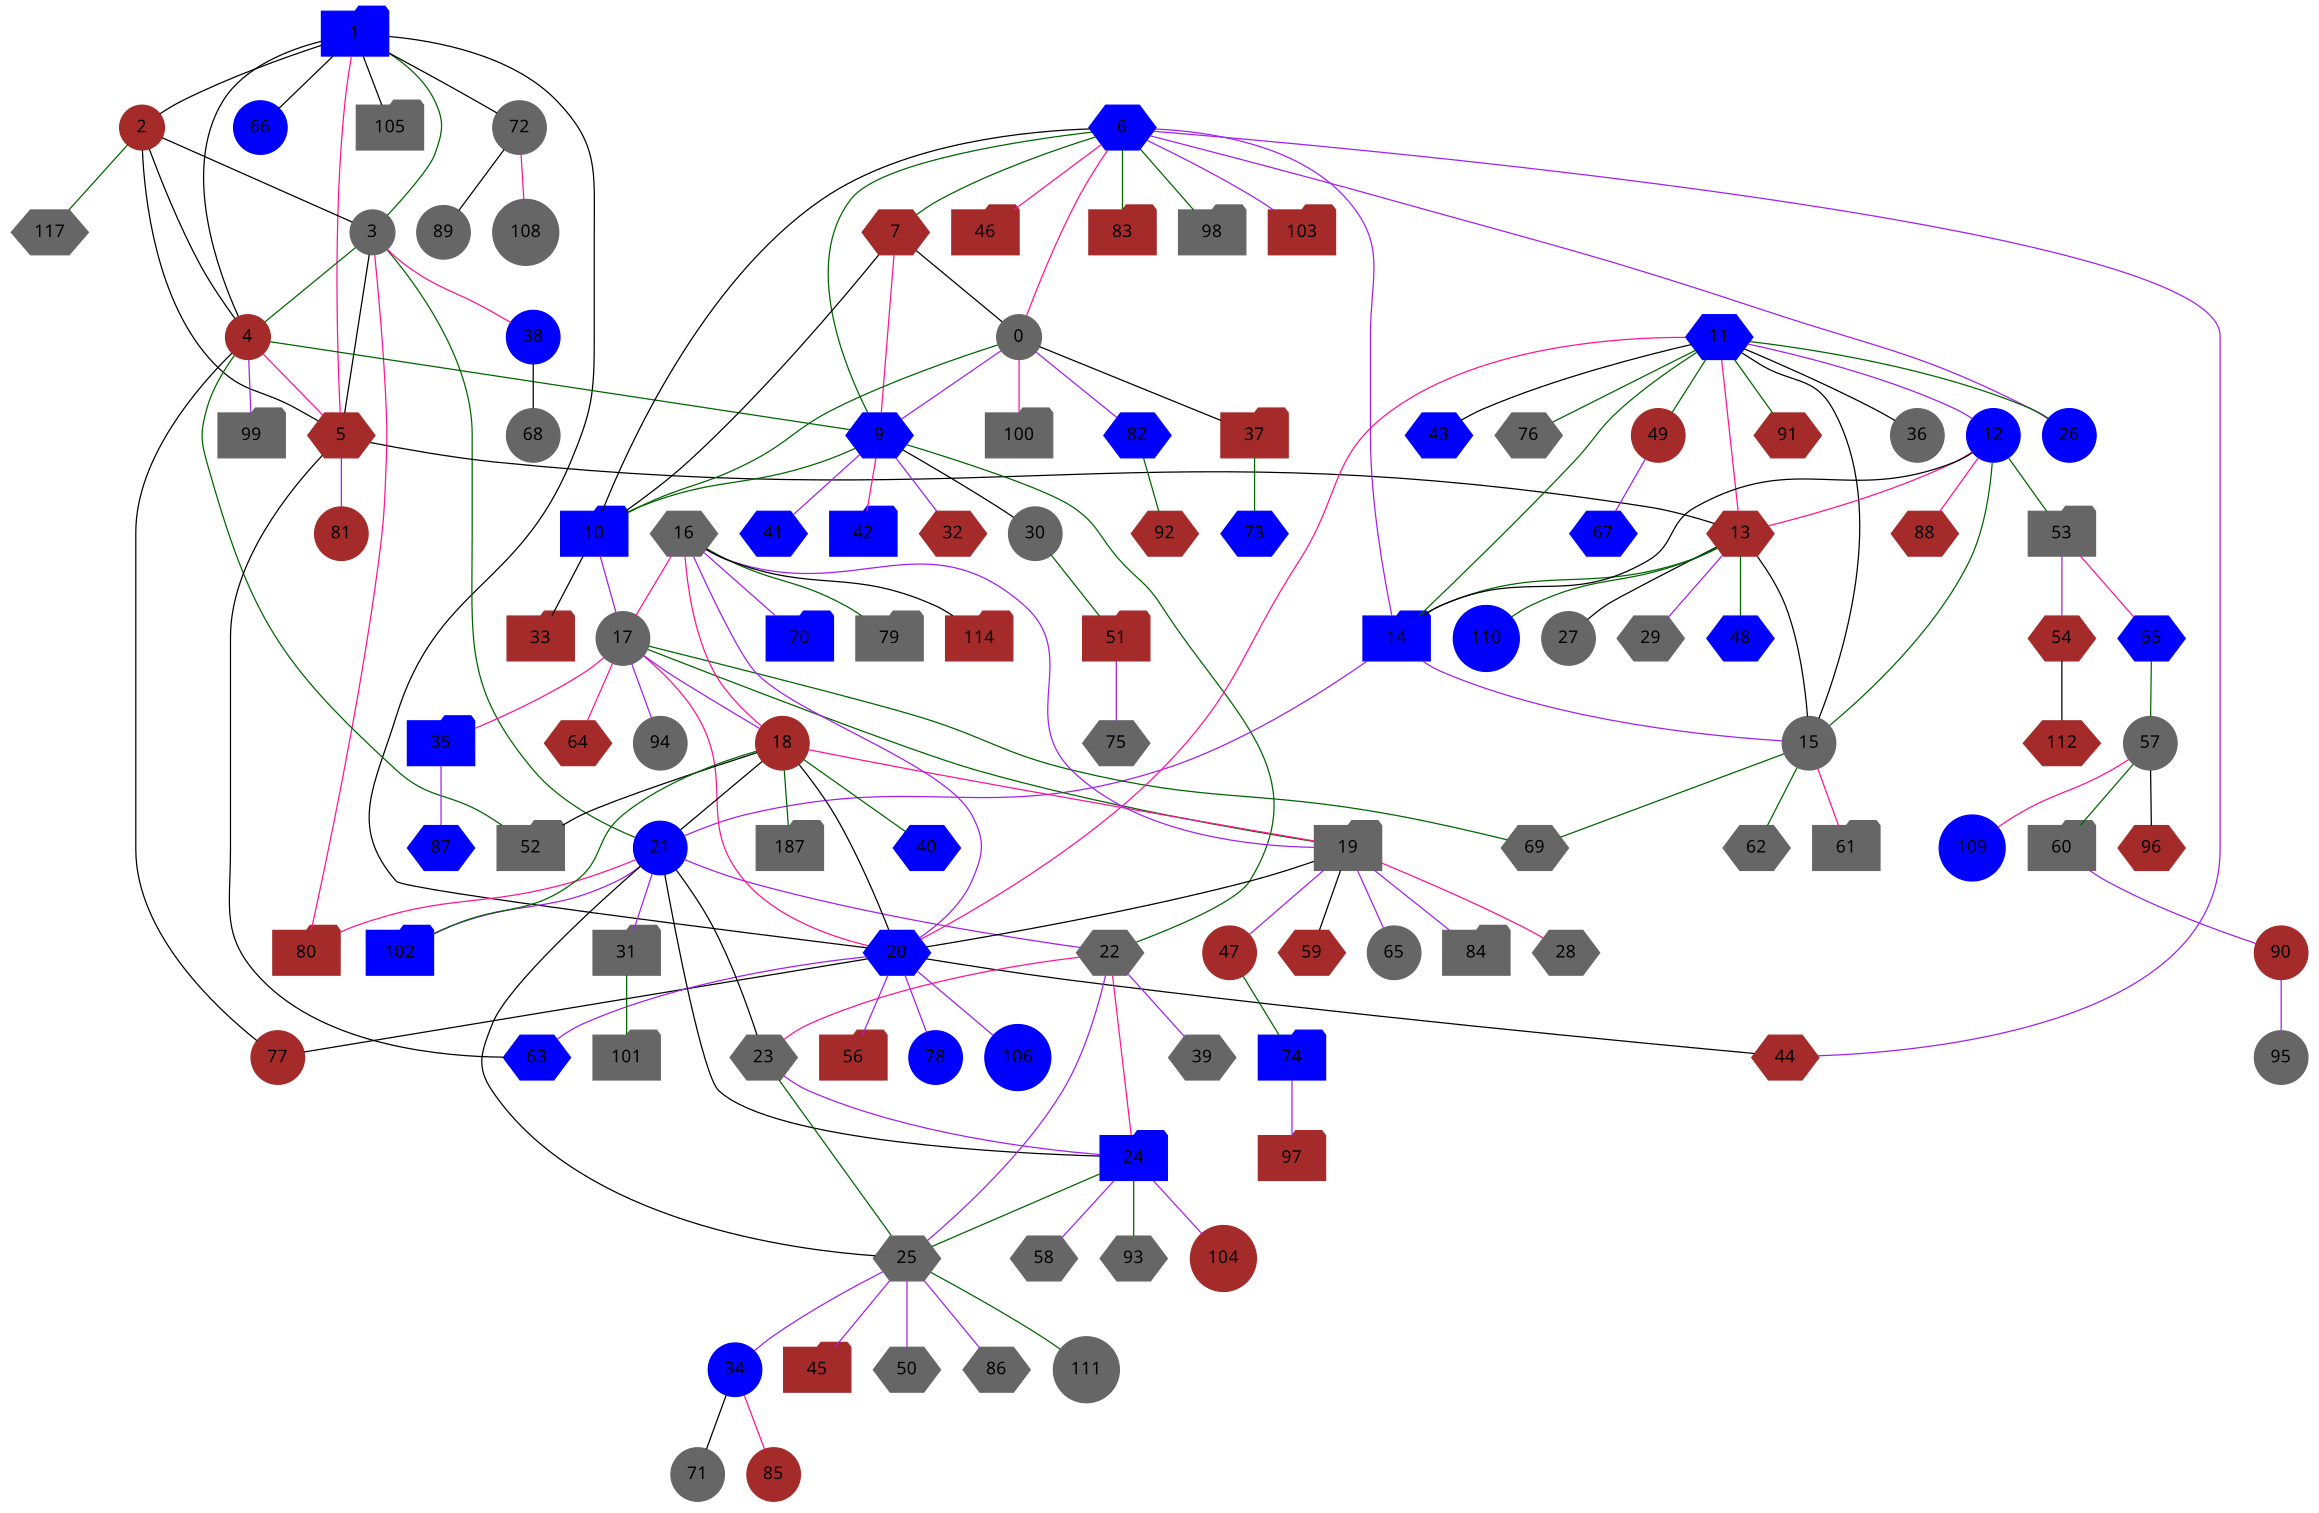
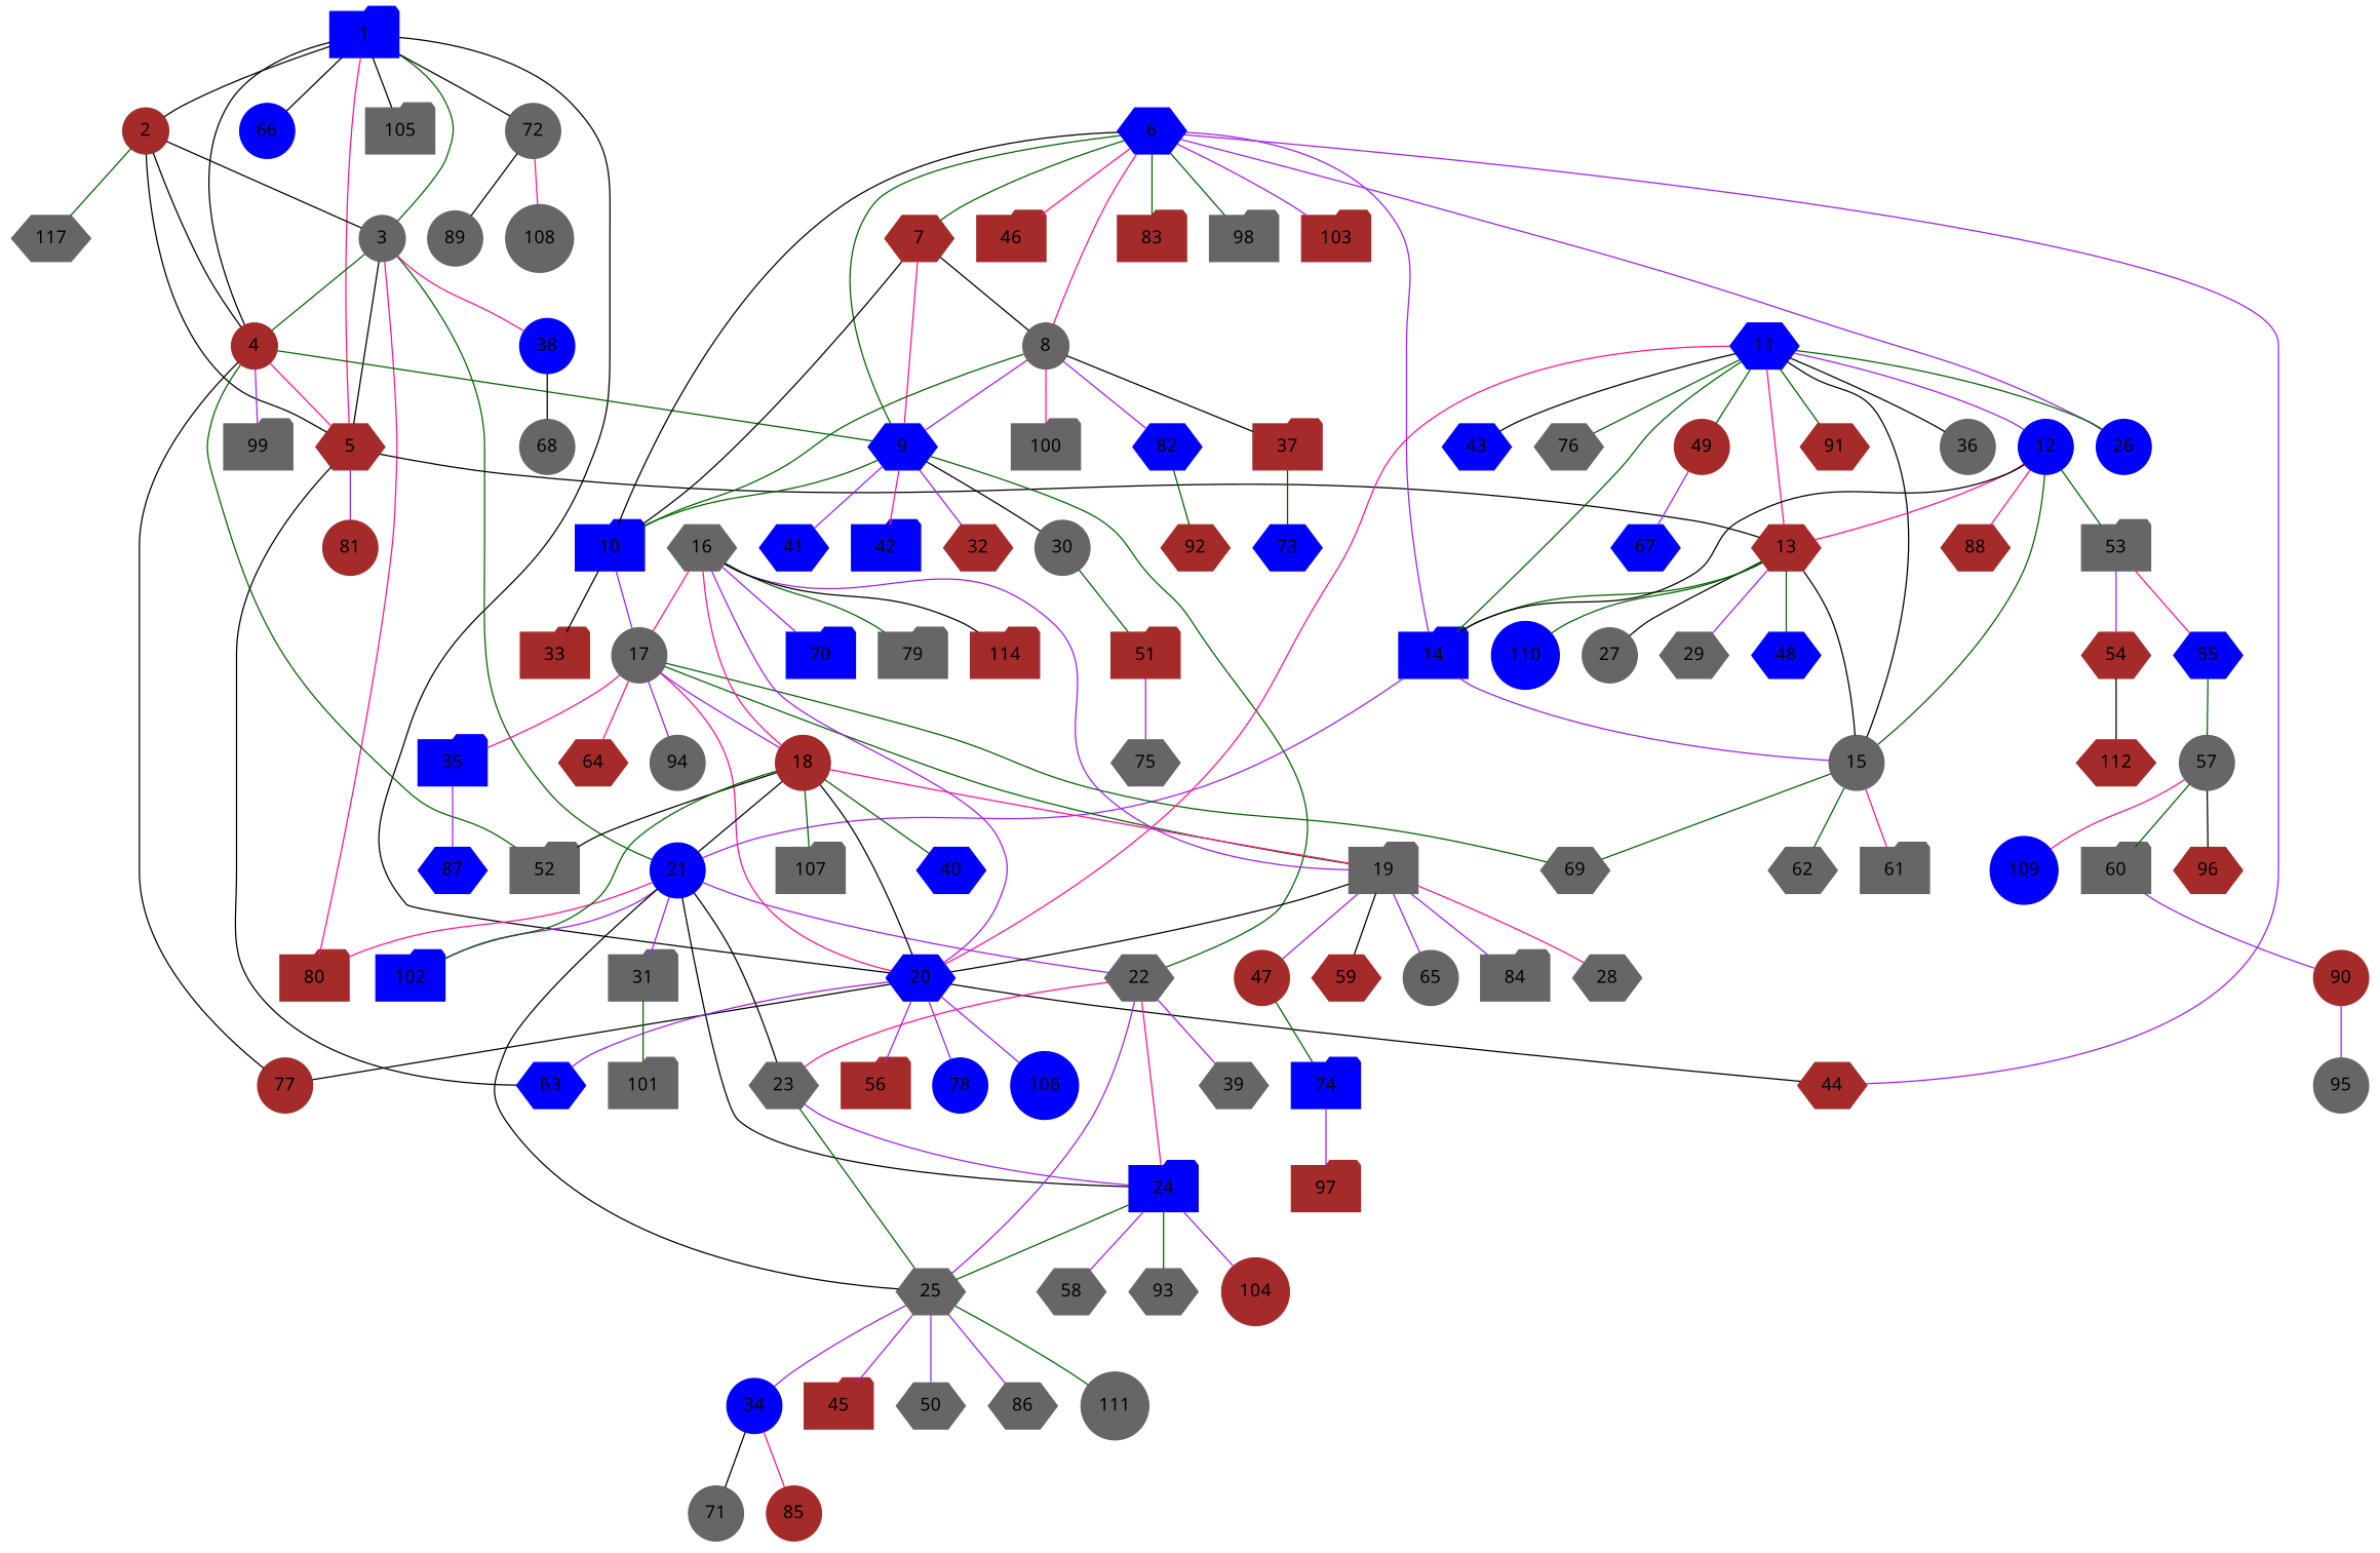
  graph {
    fontname="Noto Sans"
    node [color=gray40 fontname="Noto Sans" shape=hexagon style=filled]
    edge [color=purple fontname="Noto Sans"]
    1 [color=blue shape=folder]
    2 [color=brown shape=circle]
    3 [shape=circle]
    4 [color=brown shape=circle]
    5 [color=brown]
    20 [color=blue]
    66 [color=blue shape=circle]
    72 [shape=circle]
    105 [shape=folder]
    n10 [label=117]
    21 [color=blue shape=circle]
    38 [color=blue shape=circle]
    80 [color=brown shape=folder]
    9 [color=blue]
    52 [shape=folder]
    77 [color=brown shape=circle]
    99 [shape=folder]
    13 [color=brown]
    63 [color=blue]
    81 [color=brown shape=circle]
    44 [color=brown]
    56 [color=brown shape=folder]
    78 [color=blue shape=circle]
    106 [color=blue shape=circle]
    89 [shape=circle]
    108 [shape=circle]
    22
    102 [color=blue shape=folder]
    23
    24 [color=blue shape=folder]
    25
    31 [shape=folder]
    68 [shape=circle]
    10 [color=blue shape=folder]
    30 [shape=circle]
    32 [color=brown]
    41 [color=blue]
    42 [color=blue shape=folder]
    14 [color=blue shape=folder]
    15 [shape=circle]
    27 [shape=circle]
    29
    48 [color=blue]
    110 [color=blue shape=circle]
    6 [color=blue]
    7 [color=brown]
-   8 [shape=circle label=0]
+   8 [shape=circle]
    26 [color=blue shape=circle]
    46 [color=brown shape=folder]
    83 [color=brown shape=folder]
    98 [shape=folder]
    103 [color=brown shape=folder]
    37 [color=brown shape=folder]
    82 [color=blue]
    100 [shape=folder]
    17 [shape=circle]
    33 [color=brown shape=folder]
    73 [color=blue]
    92 [color=brown]
    39
    51 [color=brown shape=folder]
    69
    18 [color=brown shape=circle]
    19 [shape=folder]
    35 [color=blue shape=folder]
    64 [color=brown]
    94 [shape=circle]
    11 [color=blue]
    12 [color=blue shape=circle]
    36 [shape=circle]
    43 [color=blue]
    49 [color=brown shape=circle]
    76
    91 [color=brown]
    53 [shape=folder]
    88 [color=brown]
    61 [shape=folder]
    62
    67 [color=blue]
    54 [color=brown]
    55 [color=blue]
    16
    70 [color=blue shape=folder]
    79 [shape=folder]
    114 [color=brown shape=folder]
    40 [color=blue]
-   107 [shape=folder label=187]
+   107 [shape=folder]
    28
    47 [color=brown shape=circle]
    59 [color=brown]
    65 [shape=circle]
    84 [shape=folder]
    87 [color=blue]
    74 [color=blue shape=folder]
    58
    93
    104 [color=brown shape=circle]
    34 [color=blue shape=circle]
    45 [color=brown shape=folder]
    50
    86
    111 [shape=circle]
    101 [shape=folder]
    71 [shape=circle]
    85 [color=brown shape=circle]
    75
    97 [color=brown shape=folder]
    112 [color=brown]
    57 [shape=circle]
    60 [shape=folder]
    96 [color=brown]
    109 [color=blue shape=circle]
    90 [color=brown shape=circle]
    95 [shape=circle]
    1 -- 2 [color=black]
    1 -- 3 [color=darkgreen]
    1 -- 4 [color=black]
    1 -- 5 [color=deeppink]
    1 -- 20 [color=black]
    1 -- 66 [color=black]
    1 -- 72 [color=black]
    1 -- 105 [color=black]
    2 -- 3 [color=black]
    2 -- 4 [color=black]
    2 -- 5 [color=black]
    2 -- n10 [color=darkgreen]
    3 -- 4 [color=darkgreen]
    3 -- 5 [color=black]
    3 -- 21 [color=darkgreen]
    3 -- 38 [color=deeppink]
    3 -- 80 [color=deeppink]
    4 -- 5 [color=deeppink]
    4 -- 9 [color=darkgreen]
    4 -- 52 [color=darkgreen]
    4 -- 77 [color=black]
    4 -- 99
    5 -- 13 [color=black]
    5 -- 63 [color=black]
    5 -- 81
    20 -- 77 [color=black]
    20 -- 63
    20 -- 44 [color=black]
    20 -- 56
    20 -- 78
    20 -- 106
    72 -- 89 [color=black]
    72 -- 108 [color=deeppink]
    21 -- 80 [color=deeppink]
    21 -- 22
    21 -- 102
    21 -- 23 [color=black]
    21 -- 24 [color=black]
    21 -- 25 [color=black]
    21 -- 31
    38 -- 68 [color=black]
    9 -- 22 [color=darkgreen]
    9 -- 10 [color=darkgreen]
    9 -- 30 [color=black]
    9 -- 32
    9 -- 41
    9 -- 42 [color=deeppink]
    13 -- 14 [color=darkgreen]
    13 -- 15 [color=black]
    13 -- 27 [color=black]
    13 -- 29
    13 -- 48 [color=darkgreen]
    13 -- 110 [color=darkgreen]
    22 -- 23 [color=deeppink]
    22 -- 24 [color=deeppink]
    22 -- 25
    22 -- 39
    23 -- 24
    23 -- 25 [color=darkgreen]
    24 -- 25 [color=darkgreen]
    24 -- 58
    24 -- 93 [color=darkgreen]
    24 -- 104
    25 -- 34
    25 -- 45
    25 -- 50
    25 -- 86
    25 -- 111 [color=darkgreen]
    31 -- 101 [color=darkgreen]
    10 -- 17
    10 -- 33 [color=black]
    30 -- 51 [color=darkgreen]
    14 -- 21
    14 -- 15
    15 -- 69 [color=darkgreen]
    15 -- 61 [color=deeppink]
    15 -- 62 [color=darkgreen]
    6 -- 9 [color=darkgreen]
    6 -- 44
    6 -- 10 [color=black]
    6 -- 14
    6 -- 7 [color=darkgreen]
    6 -- 8 [color=deeppink]
    6 -- 26
    6 -- 46 [color=deeppink]
    6 -- 83 [color=darkgreen]
    6 -- 98 [color=darkgreen]
    6 -- 103
    7 -- 9 [color=deeppink]
    7 -- 10 [color=black]
    7 -- 8 [color=black]
    8 -- 9
    8 -- 10 [color=darkgreen]
    8 -- 37 [color=black]
    8 -- 82
    8 -- 100 [color=deeppink]
    37 -- 73 [color=darkgreen]
    82 -- 92 [color=darkgreen]
    17 -- 20 [color=deeppink]
    17 -- 69 [color=darkgreen]
    17 -- 18
    17 -- 19 [color=darkgreen]
    17 -- 35 [color=deeppink]
    17 -- 64 [color=deeppink]
    17 -- 94
    51 -- 75
    18 -- 20 [color=black]
    18 -- 21 [color=black]
    18 -- 52 [color=black]
    18 -- 102 [color=darkgreen]
    18 -- 19 [color=deeppink]
    18 -- 40 [color=darkgreen]
    18 -- 107 [color=darkgreen]
    19 -- 20 [color=black]
    19 -- 28 [color=deeppink]
    19 -- 47
    19 -- 59 [color=black]
    19 -- 65
    19 -- 84
    35 -- 87
    11 -- 20 [color=deeppink]
    11 -- 13 [color=deeppink]
    11 -- 14 [color=darkgreen]
    11 -- 15 [color=black]
    11 -- 26 [color=darkgreen]
    11 -- 12
    11 -- 36 [color=black]
    11 -- 43 [color=black]
    11 -- 49 [color=darkgreen]
    11 -- 76 [color=darkgreen]
    11 -- 91 [color=darkgreen]
    12 -- 13 [color=deeppink]
    12 -- 14 [color=black]
    12 -- 15 [color=darkgreen]
    12 -- 53 [color=darkgreen]
    12 -- 88 [color=deeppink]
    49 -- 67
    53 -- 54
    53 -- 55 [color=deeppink]
    54 -- 112 [color=black]
    55 -- 57 [color=darkgreen]
    16 -- 20
    16 -- 17 [color=deeppink]
    16 -- 18 [color=deeppink]
    16 -- 19
    16 -- 70
    16 -- 79 [color=darkgreen]
    16 -- 114 [color=black]
    47 -- 74 [color=darkgreen]
    74 -- 97
    34 -- 71 [color=black]
    34 -- 85 [color=deeppink]
    57 -- 60 [color=darkgreen]
    57 -- 96 [color=black]
    57 -- 109 [color=deeppink]
    60 -- 90
    90 -- 95
  }
